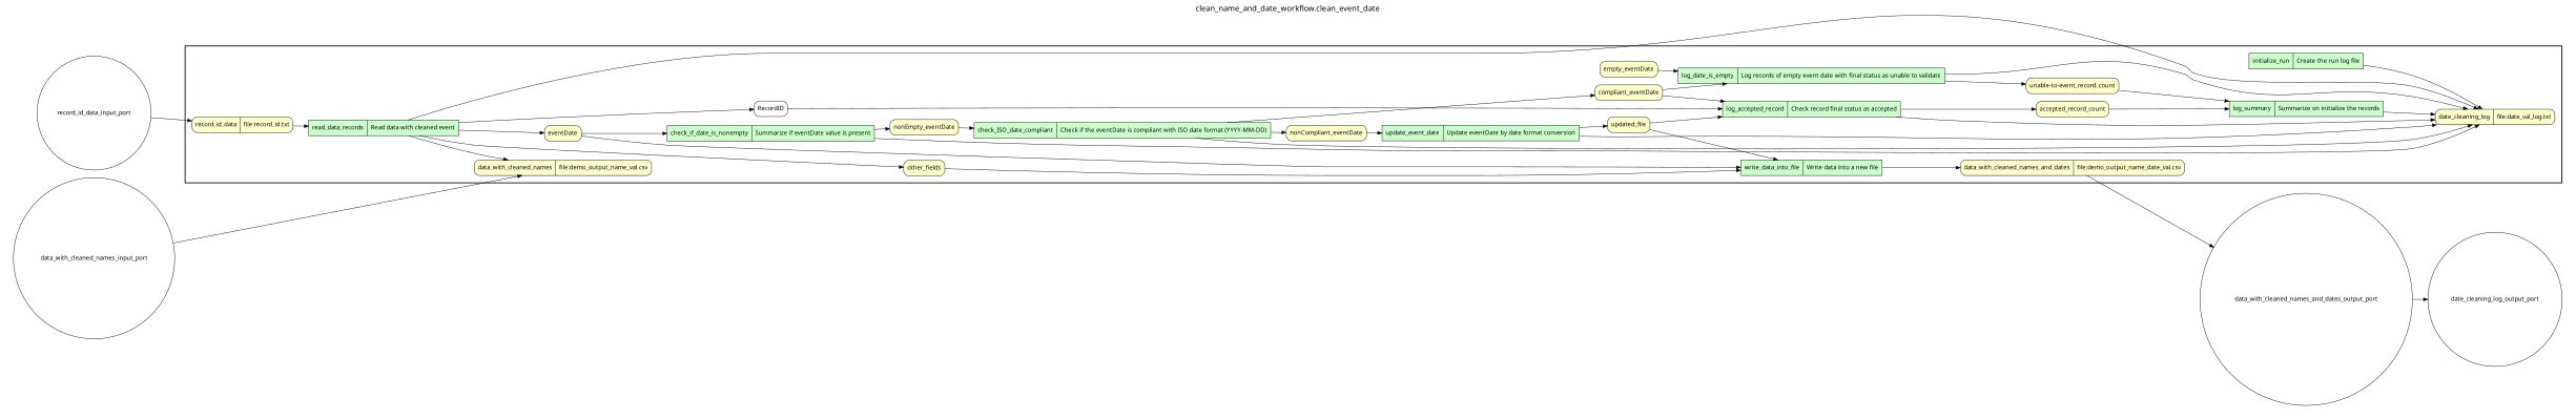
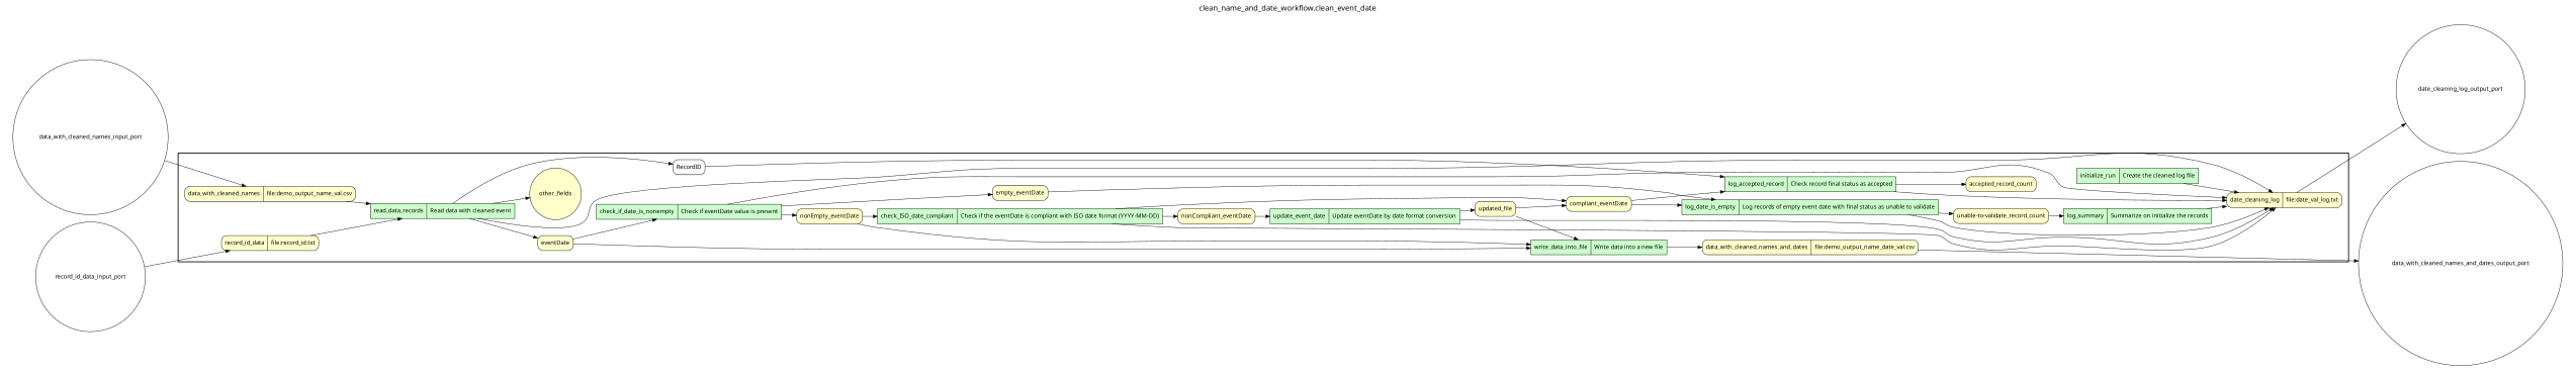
  digraph {
    fontname="Noto Sans"
    fontsize=18
    label="clean_name_and_date_workflow.clean_event_date"
    labelloc=t
    rankdir=LR
    node [fillcolor="#FFFFCC" fontname="Noto Sans" peripheries=1 shape=record style="rounded,filled"]
    edge [fontname="Noto Sans"]
-   n1 [fillcolor="#CCFFCC" label="{<f0> initialize_run |<f1> Create the run log file}" rankdir=LR style=filled]
+   n1 [fillcolor="#CCFFCC" label="{<f0> initialize_run |<f1> Create the cleaned log file}" rankdir=LR style=filled]
    n2 [label="{<f0> date_cleaning_log |<f1> file\:date_val_log.txt}" rankdir=LR]
    n3 [fillcolor="#CCFFCC" label="{<f0> read_data_records |<f1> Read data with cleaned event}" rankdir=LR style=filled]
    eventDate [shape=box]
-   other_fields [shape=box]
+   other_fields [shape=circle]
    RecordID [fillcolor="#FCFCFC" shape=box]
-   n7 [fillcolor="#CCFFCC" label="{<f0> check_if_date_is_nonempty |<f1> Summarize if eventDate value is present}" rankdir=LR style=filled]
+   n7 [fillcolor="#CCFFCC" label="{<f0> check_if_date_is_nonempty |<f1> Check if eventDate value is present}" rankdir=LR style=filled]
    empty_eventDate [shape=box]
    nonEmpty_eventDate [shape=box]
    n10 [fillcolor="#CCFFCC" label="{<f0> log_date_is_empty |<f1> Log records of empty event date with final status as unable to validate}" rankdir=LR style=filled]
-   "unable-to-validate_record_count" [shape=box label="unable-to-event_record_count"]
+   "unable-to-validate_record_count" [shape=box]
    n12 [fillcolor="#CCFFCC" label="{<f0> check_ISO_date_compliant |<f1> Check if the eventDate is compliant with ISO date format (YYYY-MM-DD)}" rankdir=LR style=filled]
    nonCompliant_eventDate [shape=box]
    compliant_eventDate [shape=box]
    n15 [fillcolor="#CCFFCC" label="{<f0> update_event_date |<f1> Update eventDate by date format conversion}" rankdir=LR style=filled]
    n16 [label=updated_file shape=box]
    n17 [fillcolor="#CCFFCC" label="{<f0> log_accepted_record |<f1> Check record final status as accepted}" rankdir=LR style=filled]
    accepted_record_count [shape=box]
    n19 [fillcolor="#CCFFCC" label="{<f0> write_data_into_file |<f1> Write data into a new file}" rankdir=LR style=filled]
    n20 [label="{<f0> data_with_cleaned_names_and_dates |<f1> file\:demo_output_name_date_val.csv}" rankdir=LR]
    n21 [fillcolor="#CCFFCC" label="{<f0> log_summary |<f1> Summarize on initialize the records}" rankdir=LR style=filled]
    n22 [label="{<f0> data_with_cleaned_names |<f1> file\:demo_output_name_val.csv}" rankdir=LR]
    n23 [label="{<f0> record_id_data |<f1> file\:record_id.txt}" rankdir=LR]
    data_with_cleaned_names_input_port [fillcolor="#FFFFFF" shape=circle width=0.2]
    record_id_data_input_port [fillcolor="#FFFFFF" shape=circle width=0.2]
    data_with_cleaned_names_and_dates_output_port [fillcolor="#FFFFFF" shape=circle width=0.2]
    date_cleaning_log_output_port [fillcolor="#FFFFFF" shape=circle width=0.2]
    subgraph cluster_1 {
      color=black
      label=""
      penwidth=2
      subgraph cluster_2 {
        color=white
        label=""
        penwidth=2
        n1
        n2
        n3
        eventDate
        other_fields
        RecordID
        n7
        empty_eventDate
        nonEmpty_eventDate
        n10
        "unable-to-validate_record_count"
        n12
        nonCompliant_eventDate
        compliant_eventDate
        n15
        n16
        n17
        accepted_record_count
        n19
        n20
        n21
        n22
        n23
      }
    }
    subgraph cluster_3 {
      color=white
      label=""
      subgraph cluster_4 {
        color=white
        label=""
        data_with_cleaned_names_and_dates_output_port
        date_cleaning_log_output_port
      }
    }
    subgraph cluster_5 {
      color=white
      label=""
      subgraph cluster_6 {
        color=white
        label=""
        data_with_cleaned_names_input_port
        record_id_data_input_port
      }
    }
    n1 -> n2
-   data_with_cleaned_names_and_dates_output_port -> date_cleaning_log_output_port
+   n2 -> date_cleaning_log_output_port
    n3 -> n2
    n3 -> eventDate
    n3 -> other_fields
    n3 -> RecordID
    eventDate -> n7
    eventDate -> n19
-   other_fields -> n19
+   nonEmpty_eventDate -> n19
    RecordID -> n17
    n7 -> n2
+   n7 -> empty_eventDate
    n7 -> nonEmpty_eventDate
    empty_eventDate -> n10
    nonEmpty_eventDate -> n12
    n10 -> n2
    n10 -> "unable-to-validate_record_count"
    "unable-to-validate_record_count" -> n21
    n12 -> n2
    n12 -> nonCompliant_eventDate
    n12 -> compliant_eventDate
    nonCompliant_eventDate -> n15
    compliant_eventDate -> n10
    compliant_eventDate -> n17
    n15 -> n2
    n15 -> n16
-   n16 -> n17
+   n16 -> compliant_eventDate
    n16 -> n19
    n17 -> n2
    n17 -> accepted_record_count
-   accepted_record_count -> n21
    n19 -> n20
    n20 -> data_with_cleaned_names_and_dates_output_port
    n21 -> n2
-   n3 -> n22
+   n22 -> n3
    n23 -> n3
    data_with_cleaned_names_input_port -> n22
    record_id_data_input_port -> n23
  }
